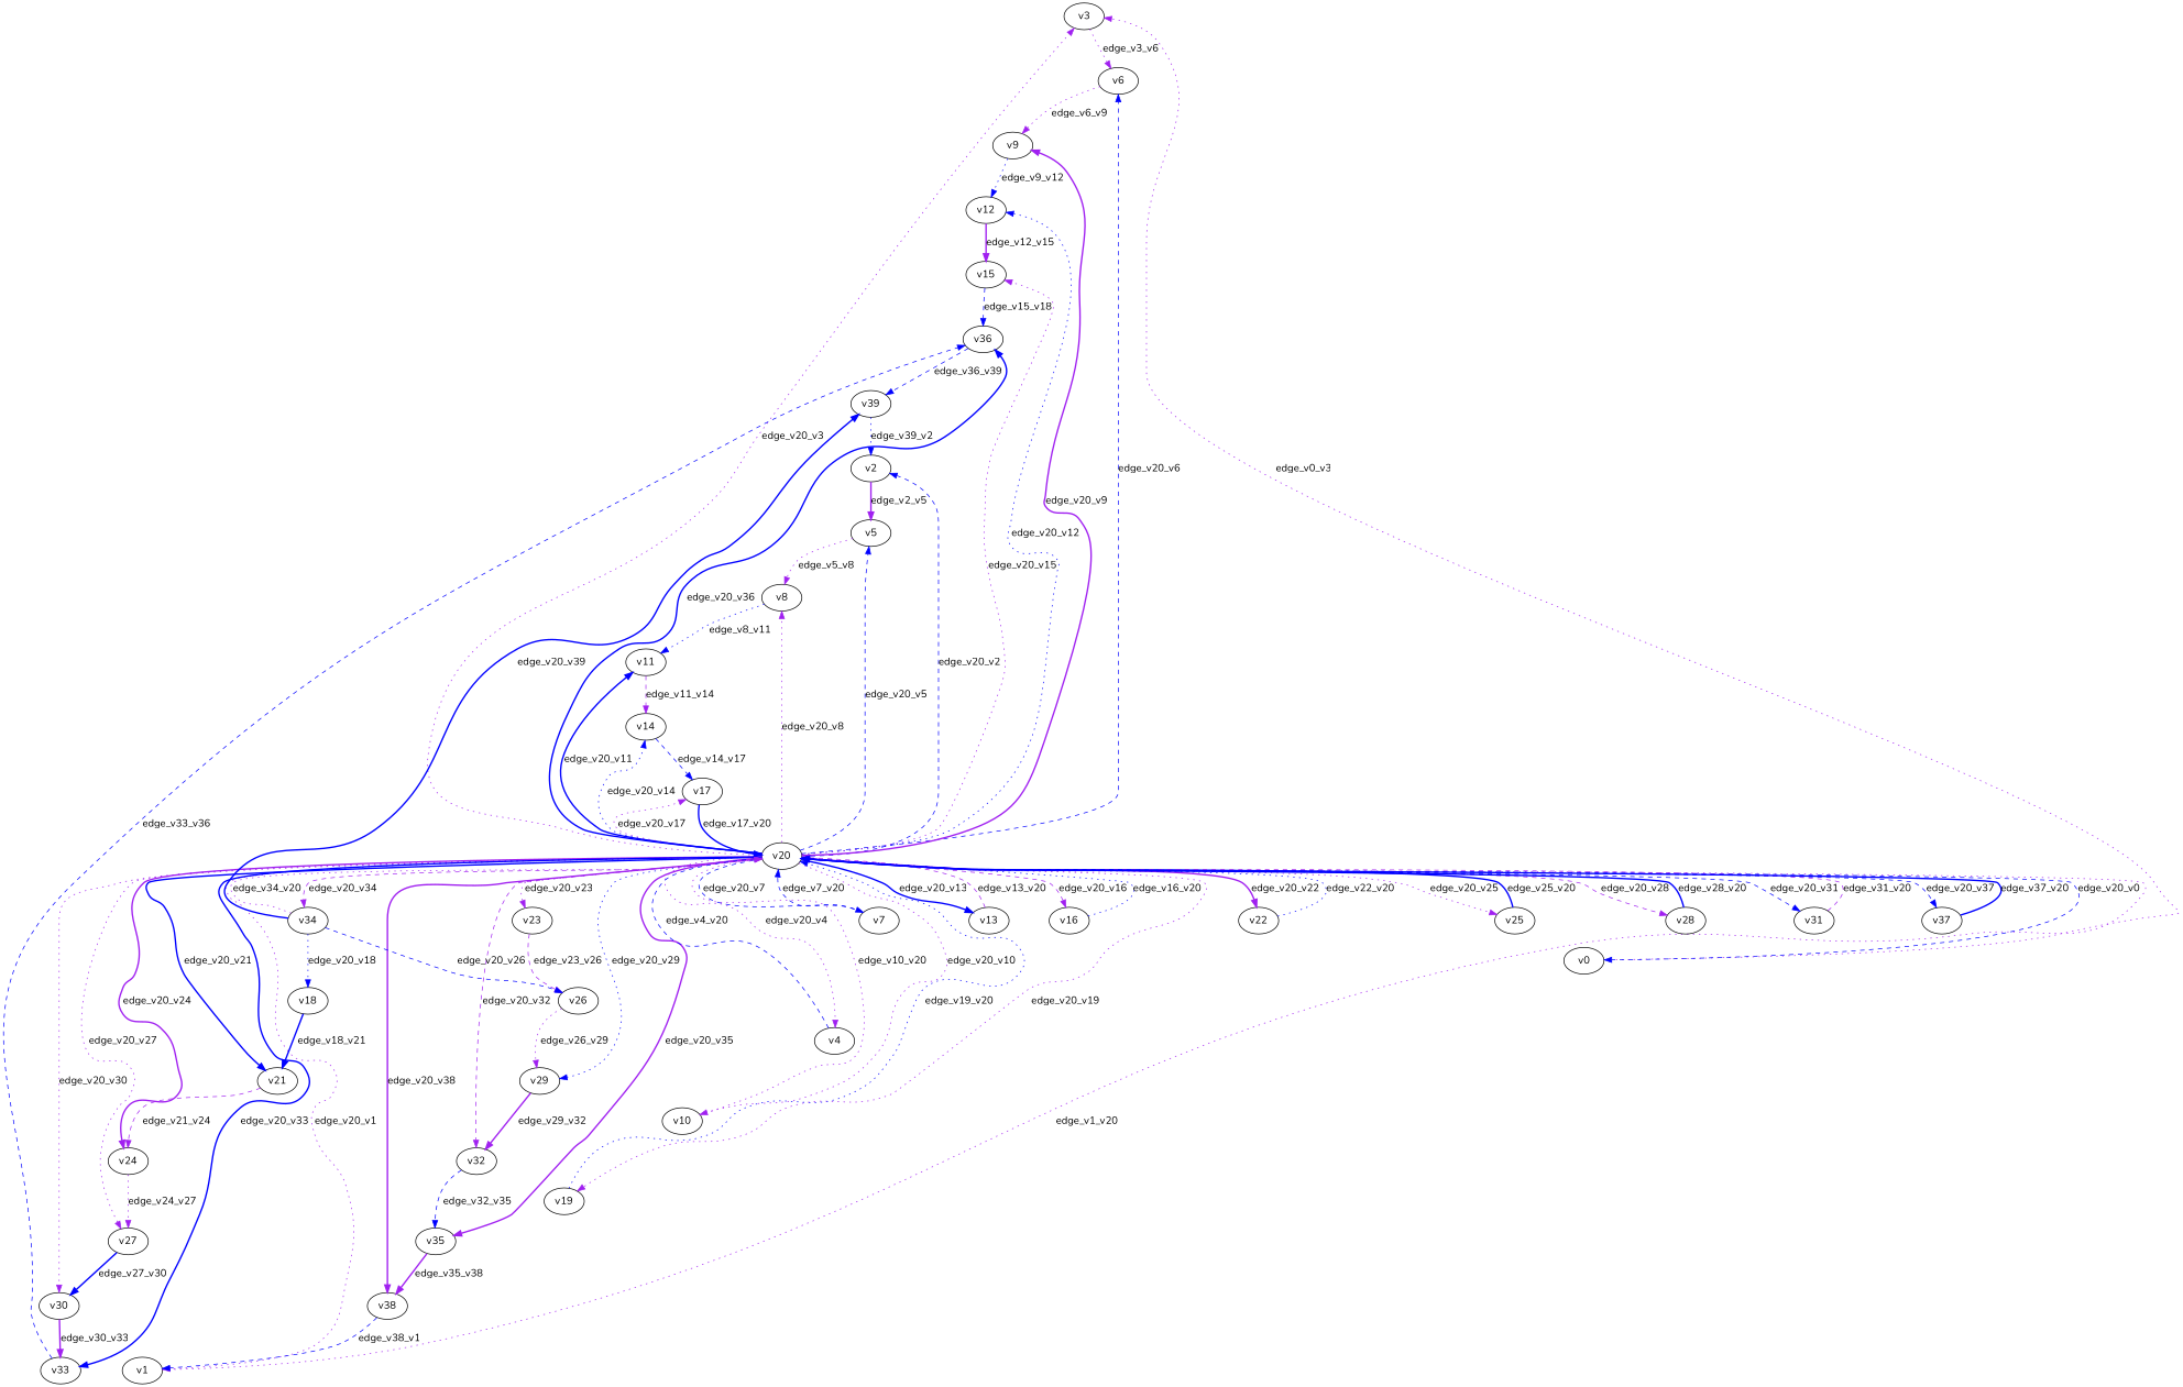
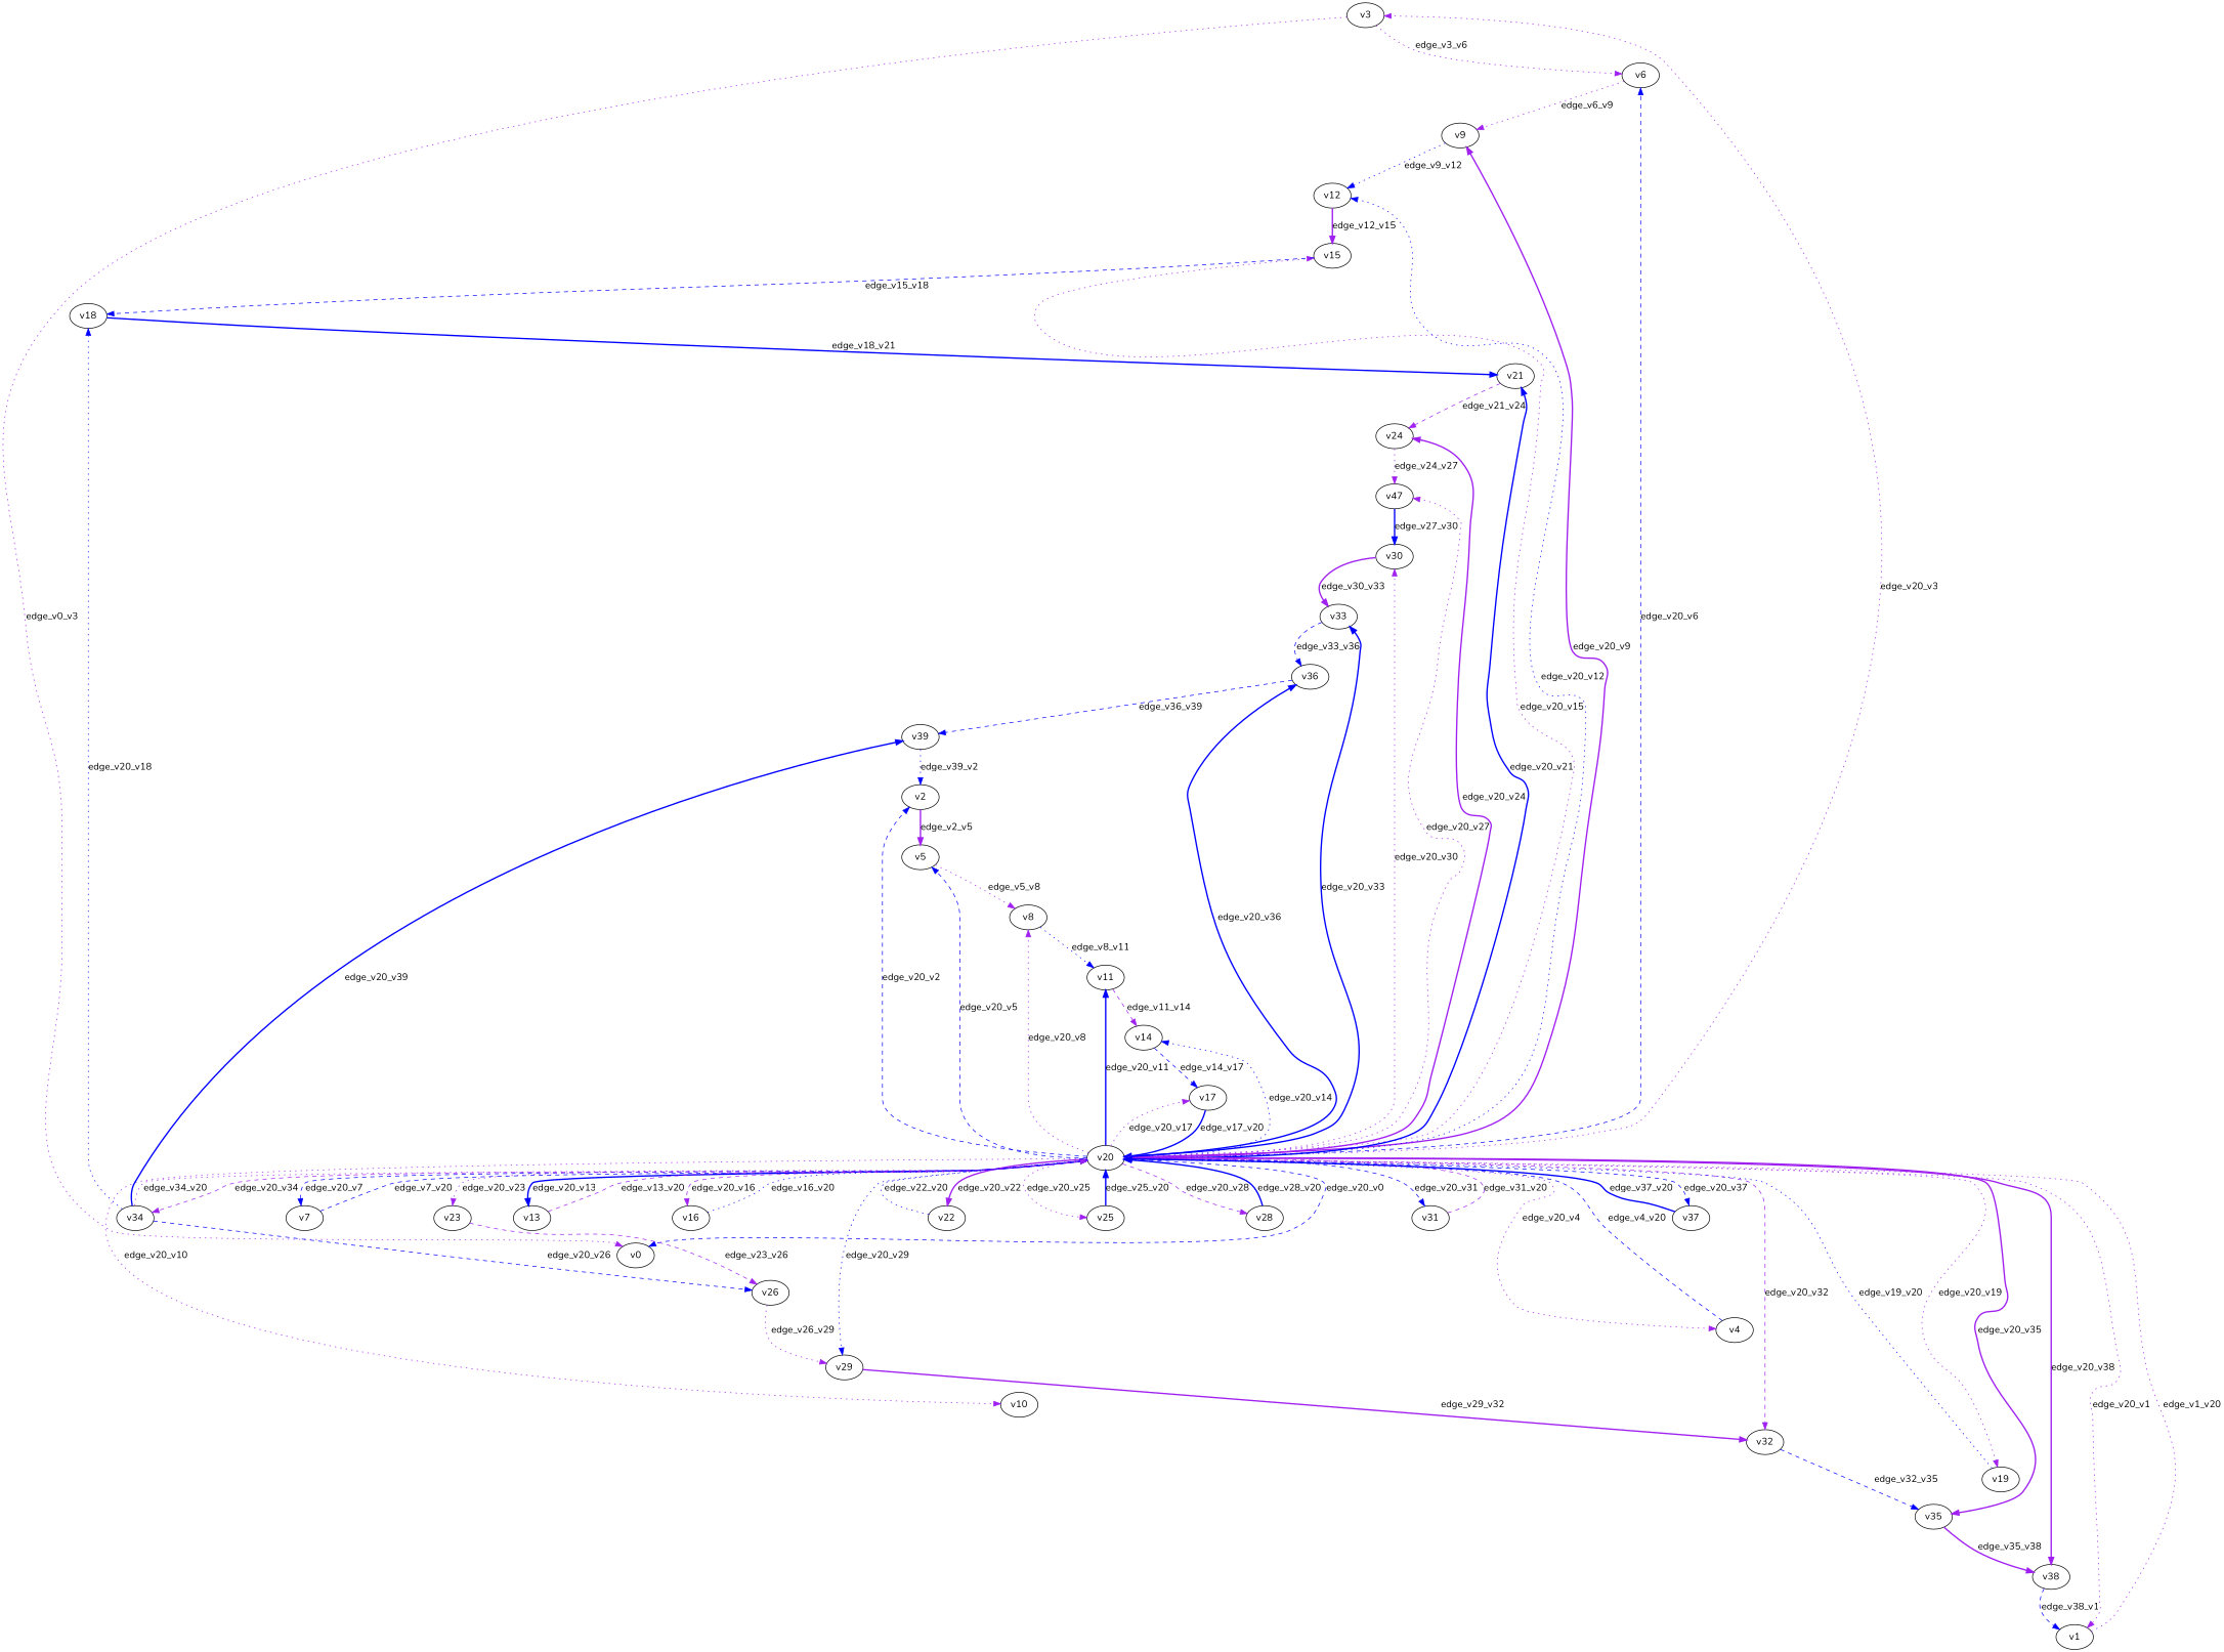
  digraph {
    fontname=Nunito
    node [fontname=Nunito player=1]
    edge [color=purple discount=0.615 fontname=Nunito style=dotted weight=-3.83]
    v3
    v0 [player=0]
    v6 [player=0]
    v1
    v20 [player=0]
    v2 [player=0]
    v5
    v4 [player=0]
    v8 [player=0]
    v9
    v7
    v11
    v12 [player=0]
    v10 [player=0]
    v14 [player=0]
    v15
    v13
    v17
    v16 [player=0]
    v21
    v19
    v22 [player=0]
    v23
    v24 [player=0]
    v25
-   v27
+   v27 [label=v47]
    v28 [player=0]
    v29
    v30 [player=0]
    v31
    v32 [player=0]
    v33
    v34 [player=0]
    v35
    v36 [player=0]
    v37
    v38 [player=0]
    v18 [player=0]
    v26 [player=0]
    v39
    v3 -> v6 [label=edge_v3_v6 weight=-1.56]
-   v0 -> v3 [label=edge_v0_v3 weight=-0.59]
+   v3 -> v0 [label=edge_v0_v3 weight=-0.59]
    v6 -> v9 [label=edge_v6_v9 weight=2.59]
    v1 -> v20 [label=edge_v1_v20 weight=-5.47]
    v20 -> v3 [label=edge_v20_v3 weight=-4.42]
    v20 -> v0 [color=blue label=edge_v20_v0 style=dashed]
    v20 -> v6 [color=blue label=edge_v20_v6 style=dashed weight=6.44]
    v20 -> v1 [label=edge_v20_v1 weight=-5.83]
    v20 -> v2 [color=blue label=edge_v20_v2 style=dashed weight=5.60]
    v20 -> v5 [color=blue label=edge_v20_v5 style=dashed weight=3.78]
    v20 -> v4 [label=edge_v20_v4]
    v20 -> v8 [label=edge_v20_v8 weight=9.58]
    v20 -> v9 [label=edge_v20_v9 style=bold weight=-5.35]
    v20 -> v7 [color=blue label=edge_v20_v7 style=dashed weight=4.28]
    v20 -> v11 [color=blue label=edge_v20_v11 style=bold weight=5.72]
    v20 -> v12 [color=blue label=edge_v20_v12 weight=-4.22]
    v20 -> v10 [label=edge_v20_v10 weight=-4.77]
    v20 -> v14 [color=blue label=edge_v20_v14 weight=2.14]
    v20 -> v15 [label=edge_v20_v15 weight=-1.63]
    v20 -> v13 [color=blue label=edge_v20_v13 style=bold weight=1.05]
    v20 -> v17 [label=edge_v20_v17 weight=-0.18]
    v20 -> v16 [label=edge_v20_v16 style=dashed weight=2.71]
    v20 -> v21 [color=blue label=edge_v20_v21 style=bold weight=-3.74]
    v20 -> v19 [label=edge_v20_v19 weight=-0.52]
    v20 -> v22 [label=edge_v20_v22 style=bold weight=1.94]
    v20 -> v23 [label=edge_v20_v23 weight=5.04]
    v20 -> v24 [label=edge_v20_v24 style=bold weight=-3.29]
    v20 -> v25 [label=edge_v20_v25 weight=5.56]
    v20 -> v27 [label=edge_v20_v27 weight=-1.29]
    v20 -> v28 [label=edge_v20_v28 style=dashed weight=2.13]
    v20 -> v29 [color=blue label=edge_v20_v29 weight=6.88]
    v20 -> v30 [label=edge_v20_v30 weight=6.04]
    v20 -> v31 [color=blue label=edge_v20_v31 style=dashed weight=4.39]
    v20 -> v32 [label=edge_v20_v32 style=dashed weight=7.08]
    v20 -> v33 [color=blue label=edge_v20_v33 style=bold weight=-3.82]
    v20 -> v34 [label=edge_v20_v34 style=dashed weight=5.12]
    v20 -> v35 [label=edge_v20_v35 style=bold weight=-2.12]
    v20 -> v36 [color=blue label=edge_v20_v36 style=bold weight=-3.64]
    v20 -> v37 [color=blue label=edge_v20_v37 style=dashed weight=8.60]
    v20 -> v38 [label=edge_v20_v38 style=bold weight=7.54]
    v2 -> v5 [label=edge_v2_v5 style=bold weight=6.84]
    v5 -> v8 [label=edge_v5_v8 weight=-0.69]
    v4 -> v20 [color=blue label=edge_v4_v20 style=dashed weight=-1.24]
    v8 -> v11 [color=blue label=edge_v8_v11 weight=4.46]
    v9 -> v12 [color=blue label=edge_v9_v12 weight=2.66]
    v7 -> v20 [color=blue label=edge_v7_v20 style=dashed weight=2.84]
    v11 -> v14 [label=edge_v11_v14 style=dashed weight=4.54]
    v12 -> v15 [label=edge_v12_v15 style=bold weight=4.27]
-   v10 -> v20 [label=edge_v10_v20 weight=-5.34]
    v14 -> v17 [color=blue label=edge_v14_v17 style=dashed weight=-1.91]
-   v15 -> v36 [color=blue label=edge_v15_v18 style=dashed weight=2.38]
+   v15 -> v18 [color=blue label=edge_v15_v18 style=dashed weight=2.38]
    v13 -> v20 [label=edge_v13_v20 style=dashed weight=-0.99]
    v17 -> v20 [color=blue label=edge_v17_v20 style=bold weight=4.53]
    v16 -> v20 [color=blue label=edge_v16_v20 weight=1.48]
    v21 -> v24 [label=edge_v21_v24 style=dashed weight=0.08]
    v19 -> v20 [color=blue label=edge_v19_v20 weight=0.44]
    v22 -> v20 [color=blue label=edge_v22_v20 weight=-0.70]
    v23 -> v26 [label=edge_v23_v26 style=dashed weight=3.98]
    v24 -> v27 [label=edge_v24_v27 weight=6.43]
    v25 -> v20 [color=blue label=edge_v25_v20 style=bold weight=6.96]
    v27 -> v30 [color=blue label=edge_v27_v30 style=bold weight=5.44]
    v28 -> v20 [color=blue label=edge_v28_v20 style=bold weight=4.85]
    v29 -> v32 [label=edge_v29_v32 style=bold weight=3.10]
    v30 -> v33 [label=edge_v30_v33 style=bold weight=-2.43]
    v31 -> v20 [label=edge_v31_v20 style=dashed weight=4.35]
    v32 -> v35 [color=blue label=edge_v32_v35 style=dashed weight=5.33]
    v33 -> v36 [color=blue label=edge_v33_v36 style=dashed weight=-1.70]
    v34 -> v20 [label=edge_v34_v20 weight=4.76]
    v34 -> v18 [color=blue label=edge_v20_v18 weight=9.19]
    v34 -> v26 [color=blue label=edge_v20_v26 style=dashed weight=-2.75]
    v34 -> v39 [color=blue label=edge_v20_v39 style=bold weight=0.11]
    v35 -> v38 [label=edge_v35_v38 style=bold weight=5.98]
    v36 -> v39 [color=blue label=edge_v36_v39 style=dashed weight=-1.33]
    v37 -> v20 [color=blue label=edge_v37_v20 style=bold weight=6.62]
    v38 -> v1 [color=blue label=edge_v38_v1 style=dashed weight=-2.04]
    v18 -> v21 [color=blue label=edge_v18_v21 style=bold weight=-2.95]
    v26 -> v29 [label=edge_v26_v29 weight=6.52]
    v39 -> v2 [color=blue label=edge_v39_v2 weight=6.91]
  }
